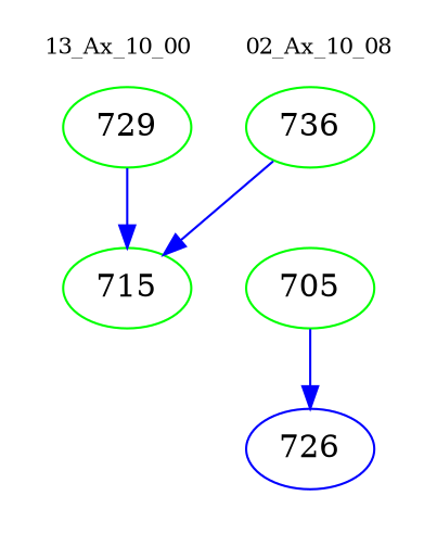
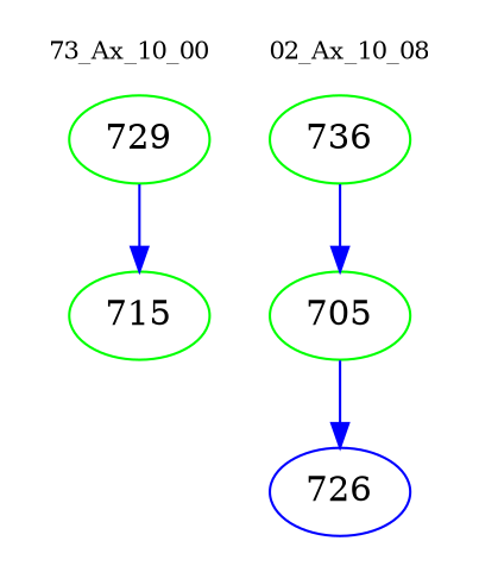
  digraph {
    node [color=green]
    edge [color=blue]
    n1 [label=729]
    n2 [label=715]
    n3 [label=736]
    n4 [label=705]
    n5 [color=blue label=726]
    subgraph cluster_1 {
      color=white
      fontsize=10
-     label="13_Ax_10_00"
+     label="73_Ax_10_00"
      n1
      n2
    }
    subgraph cluster_2 {
      color=white
      fontsize=10
      label="02_Ax_10_08"
      n3
      n4
      n5
    }
    n1 -> n2
-   n3 -> n2
+   n3 -> n4
    n4 -> n5
  }
